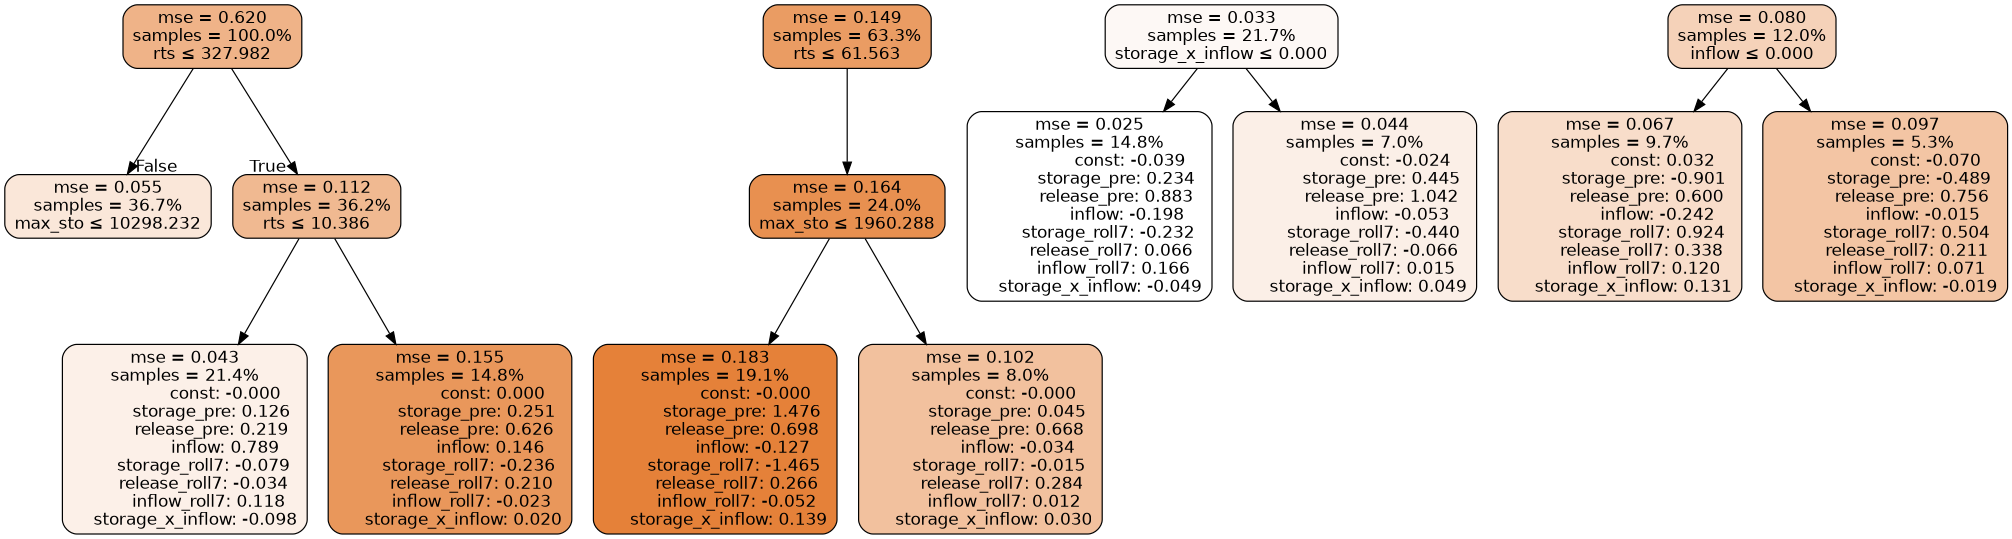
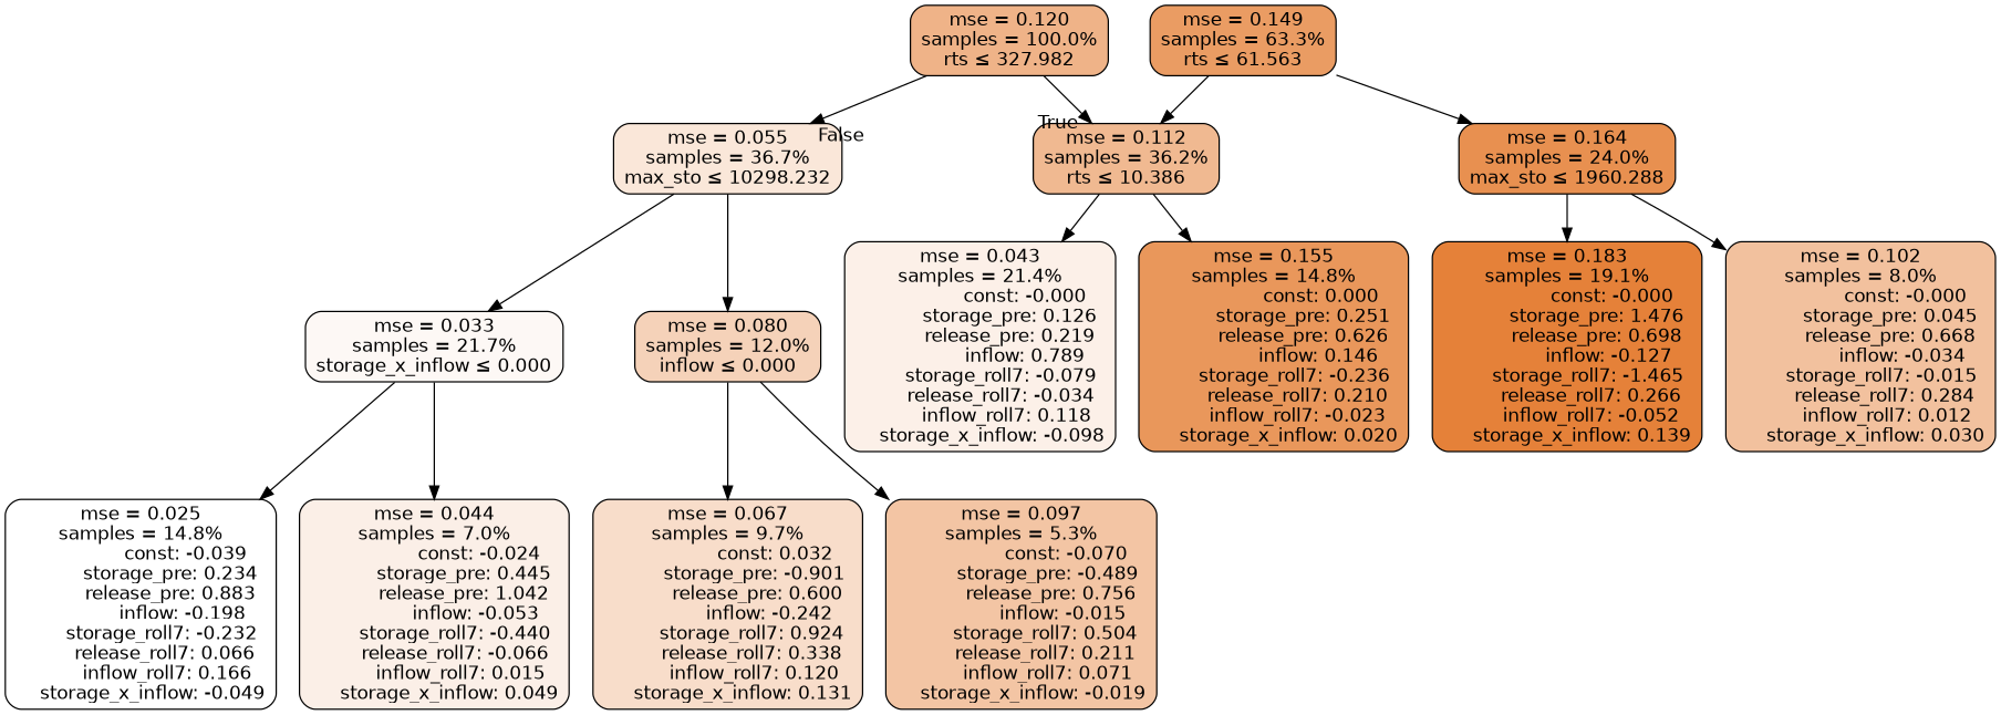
  digraph {
    node [color=black fontname=helvetica shape=rectangle style="filled, rounded"]
    edge [fontname=helvetica]
-   n1 [fillcolor="#efb388" label="mse = 0.620\nsamples = 100.0%\nrts &le; 327.982"]
+   n1 [fillcolor="#efb388" label="mse = 0.120\nsamples = 100.0%\nrts &le; 327.982"]
    n2 [fillcolor="#fae7d9" label="mse = 0.055\nsamples = 36.7%\nmax_sto &le; 10298.232"]
    n3 [fillcolor="#f0b991" label="mse = 0.112\nsamples = 36.2%\nrts &le; 10.386"]
    n4 [fillcolor="#ea9c63" label="mse = 0.149\nsamples = 63.3%\nrts &le; 61.563"]
    n5 [fillcolor="#e89050" label="mse = 0.164\nsamples = 24.0%\nmax_sto &le; 1960.288"]
    n6 [fillcolor="#fdf8f5" label="mse = 0.033\nsamples = 21.7%\nstorage_x_inflow &le; 0.000"]
    n7 [fillcolor="#f5d2b9" label="mse = 0.080\nsamples = 12.0%\ninflow &le; 0.000"]
    n8 [fillcolor="#fcf0e8" label="mse = 0.043\nsamples = 21.4%\n               const: -0.000\n          storage_pre: 0.126\n          release_pre: 0.219\n               inflow: 0.789\n       storage_roll7: -0.079\n       release_roll7: -0.034\n         inflow_roll7: 0.118\n    storage_x_inflow: -0.098"]
    n9 [fillcolor="#e9975b" label="mse = 0.155\nsamples = 14.8%\n                const: 0.000\n          storage_pre: 0.251\n          release_pre: 0.626\n               inflow: 0.146\n       storage_roll7: -0.236\n        release_roll7: 0.210\n        inflow_roll7: -0.023\n     storage_x_inflow: 0.020"]
    n10 [fillcolor="#e58139" label="mse = 0.183\nsamples = 19.1%\n               const: -0.000\n          storage_pre: 1.476\n          release_pre: 0.698\n              inflow: -0.127\n       storage_roll7: -1.465\n        release_roll7: 0.266\n        inflow_roll7: -0.052\n     storage_x_inflow: 0.139"]
    n11 [fillcolor="#f2c19e" label="mse = 0.102\nsamples = 8.0%\n               const: -0.000\n          storage_pre: 0.045\n          release_pre: 0.668\n              inflow: -0.034\n       storage_roll7: -0.015\n        release_roll7: 0.284\n         inflow_roll7: 0.012\n     storage_x_inflow: 0.030"]
    n12 [fillcolor="#ffffff" label="mse = 0.025\nsamples = 14.8%\n               const: -0.039\n          storage_pre: 0.234\n          release_pre: 0.883\n              inflow: -0.198\n       storage_roll7: -0.232\n        release_roll7: 0.066\n         inflow_roll7: 0.166\n    storage_x_inflow: -0.049"]
    n13 [fillcolor="#fbefe7" label="mse = 0.044\nsamples = 7.0%\n               const: -0.024\n          storage_pre: 0.445\n          release_pre: 1.042\n              inflow: -0.053\n       storage_roll7: -0.440\n       release_roll7: -0.066\n         inflow_roll7: 0.015\n     storage_x_inflow: 0.049"]
    n14 [fillcolor="#f8ddca" label="mse = 0.067\nsamples = 9.7%\n                const: 0.032\n         storage_pre: -0.901\n          release_pre: 0.600\n              inflow: -0.242\n        storage_roll7: 0.924\n        release_roll7: 0.338\n         inflow_roll7: 0.120\n     storage_x_inflow: 0.131"]
    n15 [fillcolor="#f3c5a4" label="mse = 0.097\nsamples = 5.3%\n               const: -0.070\n         storage_pre: -0.489\n          release_pre: 0.756\n              inflow: -0.015\n        storage_roll7: 0.504\n        release_roll7: 0.211\n         inflow_roll7: 0.071\n    storage_x_inflow: -0.019"]
    n1 -> n2 [headlabel=False labelangle=-45 labeldistance=2.5]
    n1 -> n3 [headlabel=True labelangle=45 labeldistance=2.5]
+   n2 -> n6
+   n2 -> n7
    n3 -> n8
    n3 -> n9
+   n4 -> n3
    n4 -> n5
    n5 -> n10
    n5 -> n11
    n6 -> n12
    n6 -> n13
    n7 -> n14
    n7 -> n15
  }
